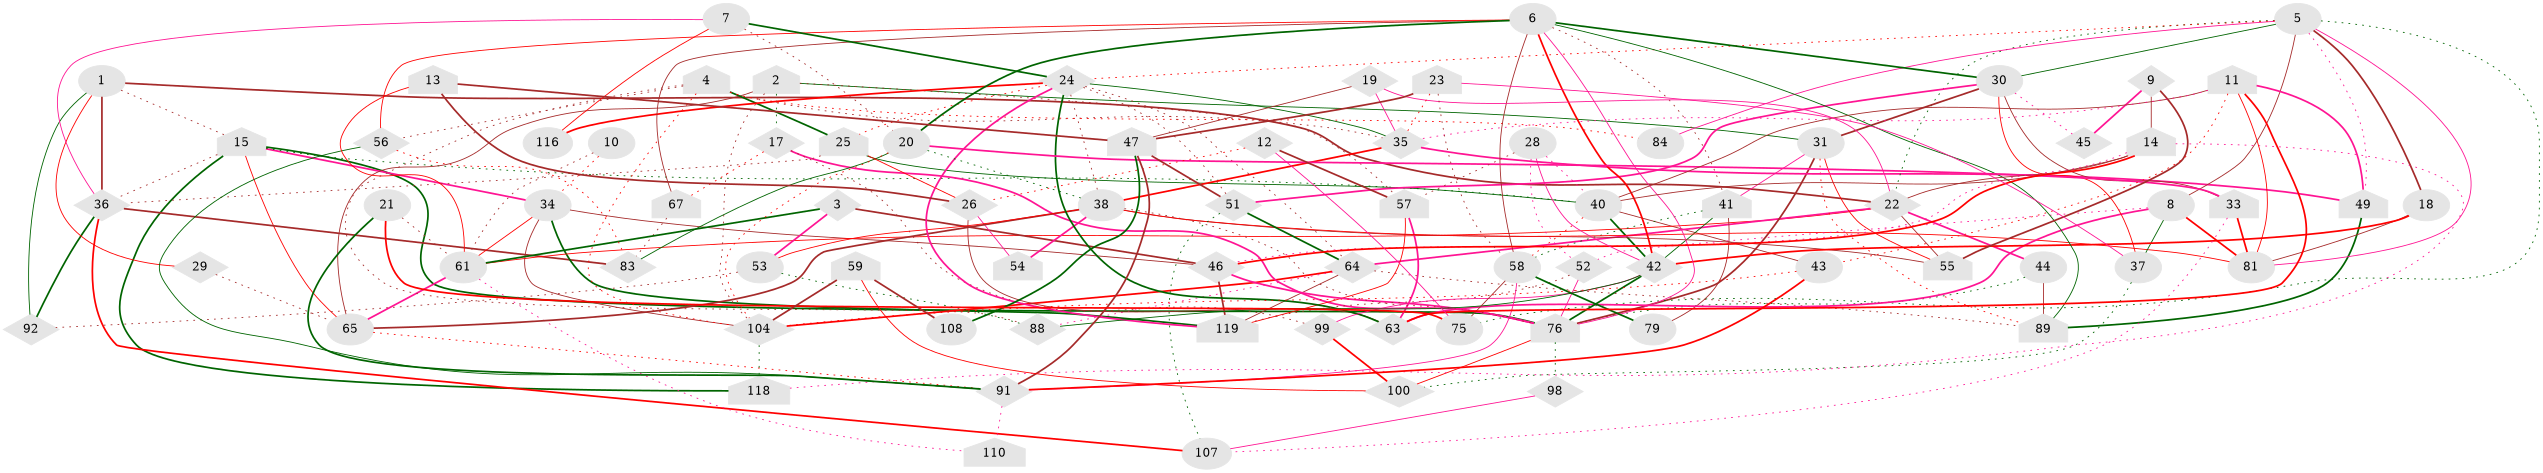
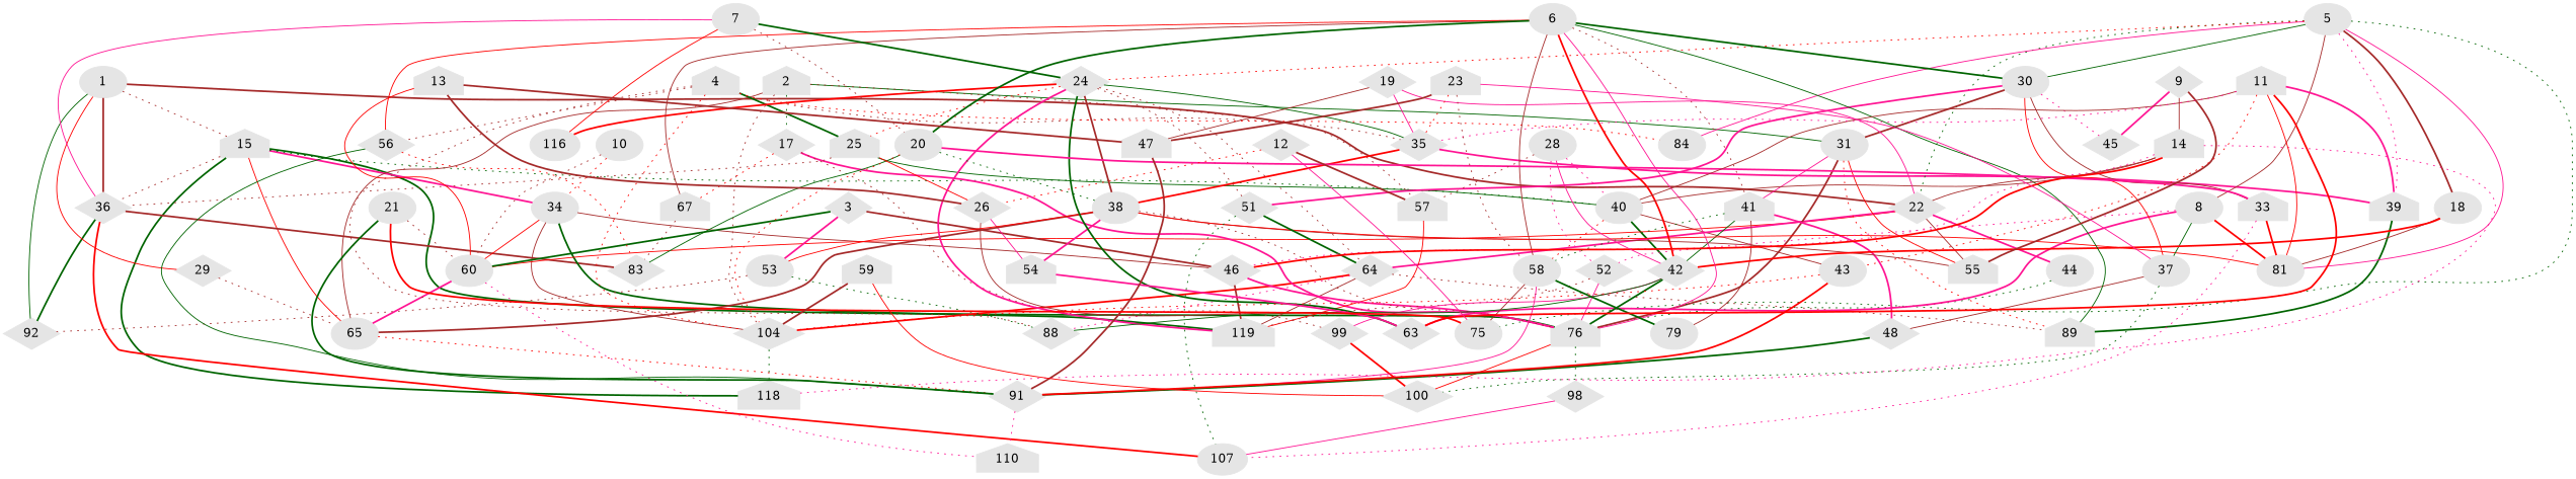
  graph {
    node [color=gray90 shape=ellipse style=filled]
    edge [color=brown style=bold]
    15 [shape=house super="+94"]
    36 [shape=diamond super="+78"]
    65 [super="+70"]
    76 [shape=house super="+105"]
    34 [super="+73"]
    40 [super="+82"]
    118 [shape=house]
    1
    22 [shape=diamond super="+106"]
    29 [shape=diamond]
    92 [shape=diamond]
-   61 [super="+69"]
+   61 [super="+69" label=60]
    55 [shape=house]
    44
    64 [shape=diamond super="+114"]
    83 [shape=diamond]
    107
    2 [shape=house]
    17 [shape=diamond]
    31 [super="+72"]
    57 [shape=house super="+66"]
    104 [shape=diamond super="+113"]
    67 [shape=house]
    99 [shape=diamond]
    41 [shape=house super="+50"]
    89 [shape=house]
    63 [shape=diamond]
    119 [shape=house]
    91 [shape=diamond super="+103"]
    46 [shape=diamond super="+117"]
    3 [shape=diamond]
    53 [super="+86"]
    88 [shape=diamond]
    110 [shape=house]
    4 [shape=house super="+102"]
    25 [shape=house super="+60"]
    35 [shape=diamond]
    56 [shape=diamond super="+62"]
    84
    26 [shape=diamond super="+74"]
-   49 [shape=house]
+   49 [shape=house label=39]
    38 [super="+39"]
    5 [super="+111"]
    8 [super="+90"]
    18
    24 [shape=diamond super="+27"]
    30 [super="+71"]
    75
    81 [super="+101"]
    37 [super="+87"]
    52 [shape=diamond super="+80"]
    42 [shape=diamond super="+68"]
    116
    51 [shape=diamond super="+97"]
    45 [shape=diamond]
    33 [shape=house super="+95"]
    6 [super="+93"]
    20 [super="+32"]
    58 [super="+85"]
+   48 [shape=diamond]
    79
    100 [shape=diamond]
    98 [shape=diamond]
    7 [super="+109"]
    14 [shape=house super="+115"]
    9 [shape=diamond]
    10
    11 [shape=house super="+16"]
    43 [super="+96"]
    54 [shape=house]
    12 [shape=diamond]
    13 [shape=house]
    47 [shape=house super="+112"]
-   108
    19 [shape=diamond]
    21
    23 [shape=house]
    28 [super="+77"]
    59 [shape=house]
    15 -- 36 [style=dotted]
    15 -- 65 [color=red style=solid weight=2]
    15 -- 76 [color=darkgreen]
    15 -- 34 [color=deeppink]
    15 -- 40 [color=darkgreen style=dotted]
    15 -- 118 [color=darkgreen]
    36 -- 92 [color=darkgreen]
    36 -- 83
    36 -- 107 [color=red]
    65 -- 91 [color=red style=dotted]
    76 -- 100 [color=red style=solid]
    76 -- 98 [color=darkgreen style=dotted weight=2]
    34 -- 61 [color=red style=solid]
    34 -- 104 [style=solid]
    34 -- 119 [color=darkgreen]
    34 -- 46 [style=solid]
    40 -- 42 [color=darkgreen]
    40 -- 58 [color=red style=dotted]
    40 -- 43 [style=solid]
    1 -- 15 [style=dotted]
    1 -- 36
    1 -- 22
    1 -- 29 [color=red style=solid]
    1 -- 92 [color=darkgreen style=solid]
    22 -- 61 [color=red style=solid]
    22 -- 55 [style=solid]
    22 -- 44 [color=deeppink]
    22 -- 64 [color=deeppink]
    29 -- 65 [style=dotted]
    61 -- 65 [color=deeppink]
    61 -- 110 [color=deeppink style=dotted]
    44 -- 76 [color=darkgreen style=dotted]
-   44 -- 89 [style=solid]
    64 -- 104 [color=red]
    64 -- 89 [style=dotted]
    64 -- 119 [style=solid]
    64 -- 88 [color=deeppink style=dotted]
    2 -- 65 [style=solid]
    2 -- 17 [color=darkgreen style=dotted]
    2 -- 31 [color=darkgreen style=solid]
    2 -- 57 [style=dotted]
    2 -- 104 [style=dotted]
    17 -- 76 [color=deeppink]
    17 -- 67 [color=red style=dotted]
    17 -- 99 [style=dotted]
    31 -- 76
    31 -- 55 [color=red style=solid]
    31 -- 41 [color=deeppink style=solid]
    31 -- 89 [color=red style=dotted]
-   57 -- 63 [color=deeppink]
+   54 -- 63 [color=deeppink]
    57 -- 119 [color=red style=solid]
    104 -- 118 [color=darkgreen style=dotted]
    67 -- 83 [style=dotted]
    99 -- 100 [color=red]
    41 -- 42 [color=darkgreen style=solid]
    41 -- 58 [color=darkgreen style=dotted]
+   41 -- 48 [color=deeppink]
    41 -- 79 [style=solid]
    91 -- 110 [color=deeppink style=dotted]
    46 -- 76 [color=deeppink]
    46 -- 119
    3 -- 61 [color=darkgreen]
    3 -- 46
    3 -- 53 [color=deeppink]
    53 -- 92 [style=dotted]
    53 -- 88 [color=darkgreen style=dotted]
    4 -- 104 [color=red style=dotted]
    4 -- 88 [style=dotted]
    4 -- 25 [color=darkgreen]
    4 -- 35 [style=dotted]
    4 -- 56 [style=dotted weight=2]
    4 -- 84 [color=red style=dotted]
    25 -- 36 [style=dotted]
    25 -- 40 [color=darkgreen style=solid]
    25 -- 26 [color=red style=solid]
    35 -- 49 [color=deeppink]
    35 -- 38 [color=red]
    56 -- 83 [color=red style=dotted]
    56 -- 91 [color=darkgreen style=solid]
    26 -- 63 [style=solid]
    26 -- 54 [color=deeppink style=solid]
    49 -- 89 [color=darkgreen]
    38 -- 65
    38 -- 76 [style=dotted]
    38 -- 55 [style=solid]
    38 -- 53 [color=red style=solid]
    38 -- 81 [color=red style=solid]
    38 -- 54 [color=deeppink]
    5 -- 22 [color=darkgreen style=dotted]
    5 -- 84 [color=deeppink style=solid]
    5 -- 49 [color=deeppink style=dotted]
    5 -- 8 [style=solid]
    5 -- 18
    5 -- 24 [color=red style=dotted]
    5 -- 30 [color=darkgreen style=solid]
    5 -- 75 [color=darkgreen style=dotted]
    5 -- 81 [color=deeppink style=solid]
    8 -- 63 [color=deeppink]
    8 -- 81 [color=red]
    8 -- 37 [color=darkgreen style=solid]
    8 -- 52 [color=deeppink style=dotted]
    18 -- 81 [style=solid]
    18 -- 42 [color=red]
    24 -- 64 [style=dotted]
    24 -- 63 [color=darkgreen]
    24 -- 119 [color=deeppink]
    24 -- 25 [color=red style=dotted]
    24 -- 35 [color=darkgreen style=solid]
-   24 -- 38 [style=dotted]
+   24 -- 38
    24 -- 116 [color=red]
    24 -- 51 [style=dotted]
    30 -- 31
    30 -- 37 [color=red style=solid]
    30 -- 51 [color=deeppink]
    30 -- 45 [color=deeppink style=dotted]
    30 -- 33 [style=solid]
+   37 -- 48 [style=solid]
    37 -- 100 [color=darkgreen style=dotted]
    52 -- 76 [color=deeppink style=solid]
    52 -- 119 [style=dotted]
    42 -- 76 [color=darkgreen]
    42 -- 99 [color=deeppink style=solid]
    42 -- 88 [color=darkgreen style=solid]
    51 -- 64 [color=darkgreen]
    51 -- 107 [color=darkgreen style=dotted]
    33 -- 107 [color=deeppink style=dotted]
    33 -- 81 [color=red]
    6 -- 76 [color=deeppink style=solid]
    6 -- 67 [style=solid]
    6 -- 41 [style=dotted]
    6 -- 89 [color=darkgreen style=solid]
    6 -- 56 [color=red style=solid weight=2]
    6 -- 30 [color=darkgreen]
    6 -- 42 [color=red]
    6 -- 20 [color=darkgreen]
    6 -- 58 [style=solid]
    20 -- 83 [color=darkgreen style=solid]
    20 -- 104 [color=red style=dotted]
    20 -- 38 [color=darkgreen style=dotted]
    20 -- 33 [color=deeppink]
    58 -- 91 [color=deeppink style=solid]
    58 -- 75 [style=solid]
    58 -- 79 [color=darkgreen]
+   48 -- 91 [color=darkgreen]
    98 -- 107 [color=deeppink style=solid]
    7 -- 36 [color=deeppink style=solid]
    7 -- 24 [color=darkgreen]
    7 -- 116 [color=red style=solid]
    7 -- 20 [style=dotted]
    14 -- 40 [style=solid]
    14 -- 118 [color=deeppink style=dotted]
    14 -- 22 [style=solid]
    14 -- 46 [color=deeppink style=dotted]
    14 -- 46 [color=red]
    9 -- 55
    9 -- 45 [color=deeppink]
    9 -- 14 [style=solid]
    10 -- 34 [color=red style=dotted]
    10 -- 61 [style=dotted]
    11 -- 40 [style=solid]
    11 -- 63 [color=red]
    11 -- 35 [color=deeppink style=dotted]
    11 -- 49 [color=deeppink]
    11 -- 81 [color=red style=solid]
    11 -- 43 [color=red style=dotted]
    43 -- 104 [color=red style=dotted weight=2]
    43 -- 91 [color=red]
    12 -- 57
    12 -- 26 [color=red style=dotted]
    12 -- 75 [color=deeppink style=solid]
    13 -- 61 [color=red style=solid]
    13 -- 26
    13 -- 47
    47 -- 91
-   47 -- 51
-   47 -- 108 [color=darkgreen]
    19 -- 22 [color=deeppink style=solid]
    19 -- 35 [color=deeppink style=solid]
    19 -- 47 [style=solid]
    21 -- 61 [style=dotted]
    21 -- 91 [color=darkgreen]
    21 -- 75 [color=red]
    23 -- 35 [color=red style=dotted]
    23 -- 37 [color=deeppink style=solid]
    23 -- 58 [style=dotted]
    23 -- 47
    28 -- 40 [color=deeppink style=dotted]
    28 -- 57 [style=dotted]
    28 -- 52 [color=deeppink style=dotted]
    28 -- 42 [color=deeppink style=solid]
    59 -- 104
    59 -- 100 [color=red style=solid]
-   59 -- 108
  }
